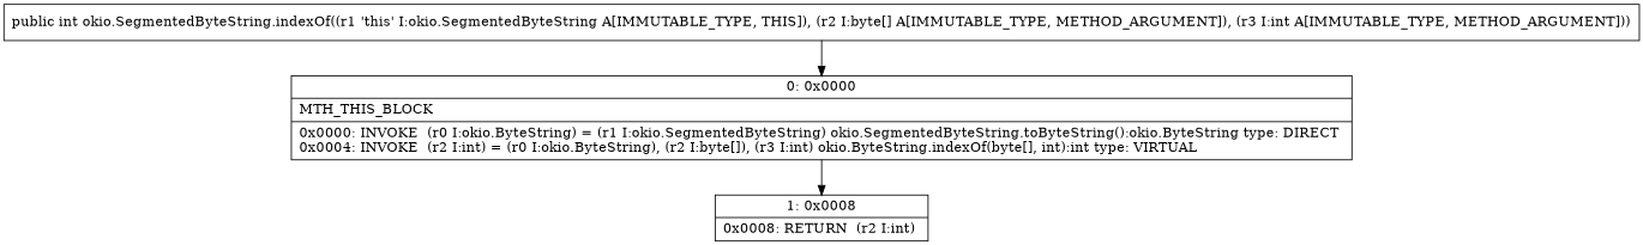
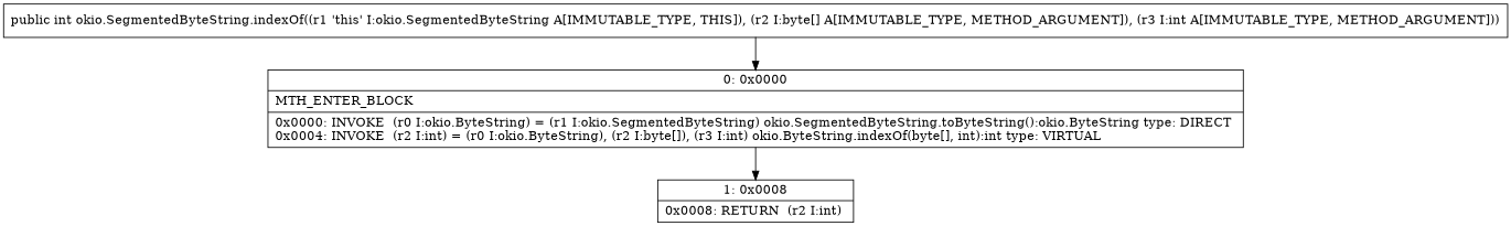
  digraph {
    node [shape=record]
-   n1 [label="{0\:\ 0x0000|MTH_THIS_BLOCK\l|0x0000: INVOKE  (r0 I:okio.ByteString) = (r1 I:okio.SegmentedByteString) okio.SegmentedByteString.toByteString():okio.ByteString type: DIRECT \l0x0004: INVOKE  (r2 I:int) = (r0 I:okio.ByteString), (r2 I:byte[]), (r3 I:int) okio.ByteString.indexOf(byte[], int):int type: VIRTUAL \l}"]
+   n1 [label="{0\:\ 0x0000|MTH_ENTER_BLOCK\l|0x0000: INVOKE  (r0 I:okio.ByteString) = (r1 I:okio.SegmentedByteString) okio.SegmentedByteString.toByteString():okio.ByteString type: DIRECT \l0x0004: INVOKE  (r2 I:int) = (r0 I:okio.ByteString), (r2 I:byte[]), (r3 I:int) okio.ByteString.indexOf(byte[], int):int type: VIRTUAL \l}"]
    n2 [label="{1\:\ 0x0008|0x0008: RETURN  (r2 I:int) \l}"]
    n3 [label="{public int okio.SegmentedByteString.indexOf((r1 'this' I:okio.SegmentedByteString A[IMMUTABLE_TYPE, THIS]), (r2 I:byte[] A[IMMUTABLE_TYPE, METHOD_ARGUMENT]), (r3 I:int A[IMMUTABLE_TYPE, METHOD_ARGUMENT])) }"]
    n1 -> n2
    n3 -> n1
  }
